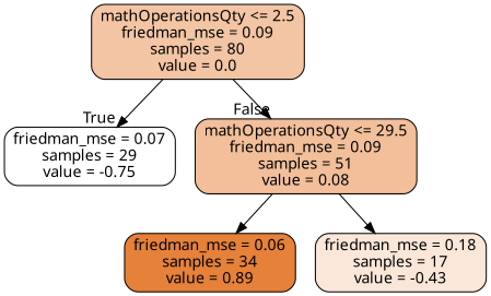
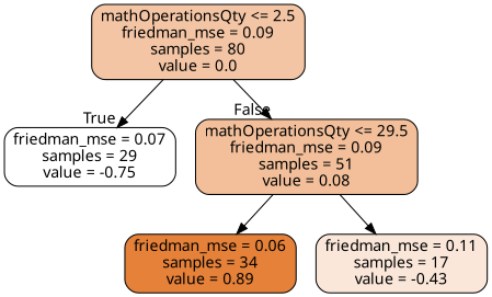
  digraph {
    fontname="Noto Sans"
    node [color=black fontname="Noto Sans" shape=box style="filled, rounded"]
    edge [fontname="Noto Sans"]
    n1 [fillcolor="#f3c5a4" label="mathOperationsQty <= 2.5\nfriedman_mse = 0.09\nsamples = 80\nvalue = 0.0"]
    n2 [fillcolor="#ffffff" label="friedman_mse = 0.07\nsamples = 29\nvalue = -0.75"]
    n3 [fillcolor="#f2bf9a" label="mathOperationsQty <= 29.5\nfriedman_mse = 0.09\nsamples = 51\nvalue = 0.08"]
    n4 [fillcolor="#e58139" label="friedman_mse = 0.06\nsamples = 34\nvalue = 0.89"]
-   n5 [fillcolor="#fae7d9" label="friedman_mse = 0.18\nsamples = 17\nvalue = -0.43"]
+   n5 [fillcolor="#fae7d9" label="friedman_mse = 0.11\nsamples = 17\nvalue = -0.43"]
    n1 -> n2 [headlabel=True labelangle=45 labeldistance=2.5]
    n1 -> n3 [headlabel=False labelangle=-45 labeldistance=2.5]
    n3 -> n4
    n3 -> n5
  }
